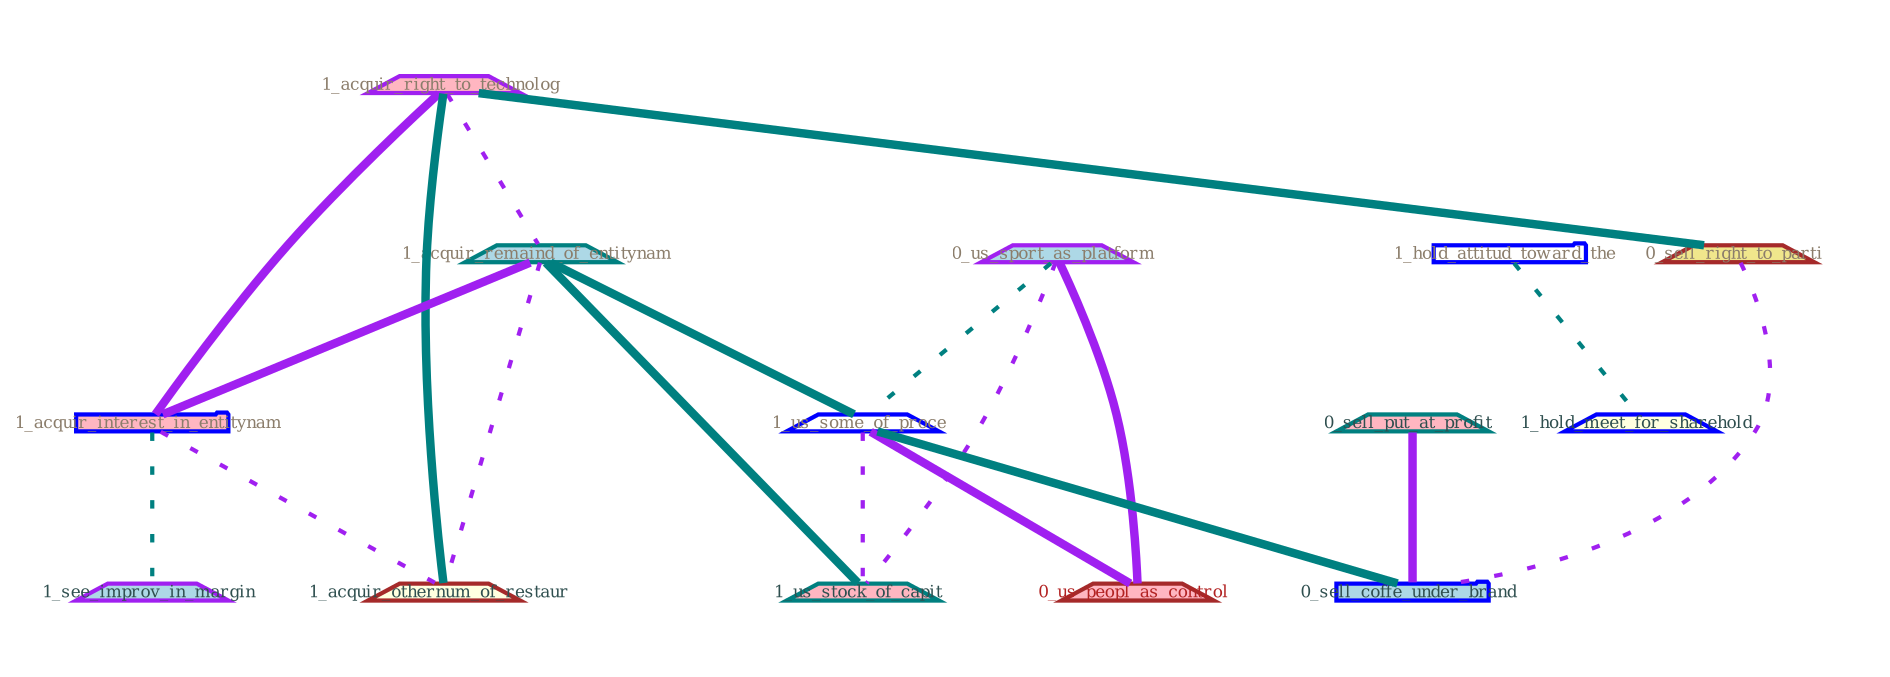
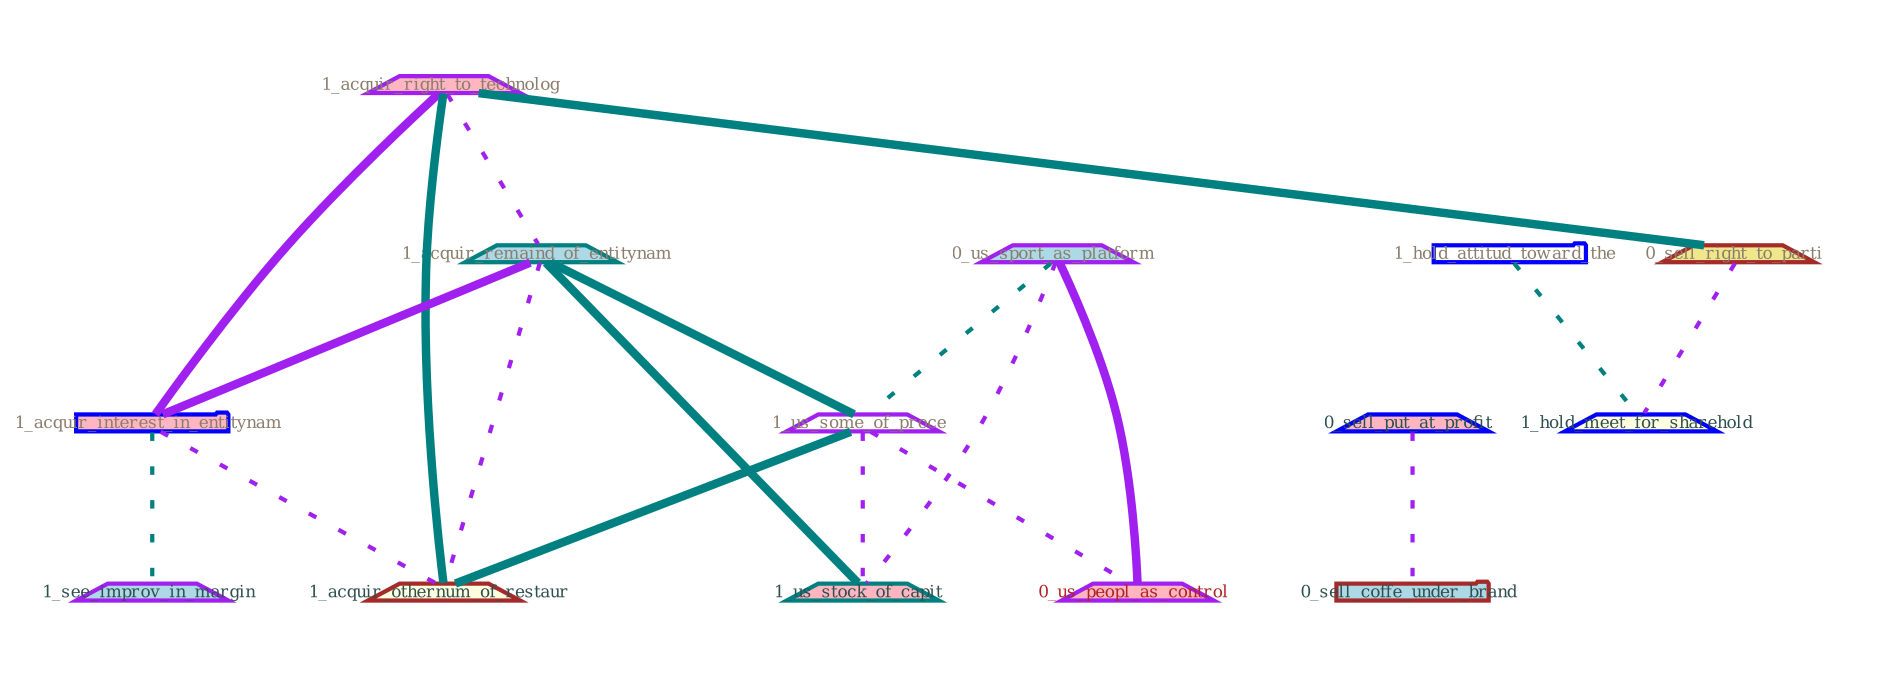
  graph {
    node [color=purple fillcolor=lightpink fixedsize=true fontcolor="#8b7d6b" fontsize=4 shape=trapezium style=filled]
    edge [color=purple style=dotted w=1]
    "1_acquir_right_to_technolog " [height=.06 width=.5]
    "1_acquir_remaind_of_entitynam " [color=teal fillcolor=lightblue height=.06 width=.5]
    "0_sell_right_to_parti " [color=brown fillcolor=khaki height=.06 width=.5]
    "0_us_sport_as_platform " [fillcolor=lightblue height=.06 width=.5]
    "1_acquir_interest_in_entitynam " [color=blue height=.06 shape=folder width=.5]
-   "1_us_some_of_proce " [color=blue fillcolor=white height=.06 width=.5]
+   "1_us_some_of_proce " [fillcolor=white height=.06 width=.5]
    "1_hold_attitud_toward_the " [color=blue fillcolor=white height=.06 shape=folder width=.5]
-   "0_us_peopl_as_control " [color=brown fontcolor="#b22222" height=.06 width=.5]
+   "0_us_peopl_as_control " [fontcolor="#b22222" height=.06 width=.5]
    "1_acquir_othernum_of_restaur " [color=brown fillcolor=lightyellow fontcolor="#2f4f4f" height=.06 width=.5]
    "1_us_stock_of_capit " [color=teal fontcolor="#2f4f4f" height=.06 width=.5]
-   "0_sell_coffe_under_brand " [color=blue fillcolor=lightblue fontcolor="#2f4f4f" height=.06 shape=folder width=.5]
+   "0_sell_coffe_under_brand " [color=brown fillcolor=lightblue fontcolor="#2f4f4f" height=.06 shape=folder width=.5]
    "1_see_improv_in_margin " [fillcolor=lightblue fontcolor="#2f4f4f" height=.06 width=.5]
    "1_hold_meet_for_sharehold " [color=blue fillcolor=lightyellow fontcolor="#2f4f4f" height=.06 width=.5]
-   "0_sell_put_at_profit " [color=teal fontcolor="#2f4f4f" height=.06 width=.5]
+   "0_sell_put_at_profit " [color=blue fontcolor="#2f4f4f" height=.06 width=.5]
    subgraph sub_1 {
      "1_acquir_right_to_technolog "
      "1_acquir_remaind_of_entitynam "
      "0_sell_right_to_parti "
      "0_us_sport_as_platform "
      "1_acquir_interest_in_entitynam "
      "1_us_some_of_proce "
      "1_hold_attitud_toward_the "
    }
    subgraph sub_2 {
      "0_us_peopl_as_control "
    }
    "1_acquir_right_to_technolog " -- "1_acquir_remaind_of_entitynam "
    "1_acquir_right_to_technolog " -- "0_sell_right_to_parti " [color=teal style=bold w=2]
    "1_acquir_right_to_technolog " -- "1_acquir_interest_in_entitynam " [style=bold]
    "1_acquir_right_to_technolog " -- "1_acquir_othernum_of_restaur " [color=teal style=bold]
    "1_acquir_remaind_of_entitynam " -- "1_acquir_interest_in_entitynam " [style=bold w=2]
    "1_acquir_remaind_of_entitynam " -- "1_us_some_of_proce " [color=teal style=bold]
    "1_acquir_remaind_of_entitynam " -- "1_acquir_othernum_of_restaur " [w=2]
    "1_acquir_remaind_of_entitynam " -- "1_us_stock_of_capit " [color=teal style=bold]
-   "0_sell_right_to_parti " -- "0_sell_coffe_under_brand "
+   "0_sell_right_to_parti " -- "1_hold_meet_for_sharehold "
    "0_us_sport_as_platform " -- "1_us_some_of_proce " [color=teal]
    "0_us_sport_as_platform " -- "0_us_peopl_as_control " [style=bold w=2]
    "0_us_sport_as_platform " -- "1_us_stock_of_capit "
    "1_acquir_interest_in_entitynam " -- "1_acquir_othernum_of_restaur "
    "1_acquir_interest_in_entitynam " -- "1_see_improv_in_margin " [color=teal]
-   "1_us_some_of_proce " -- "0_us_peopl_as_control " [style=bold]
-   "1_us_some_of_proce " -- "0_sell_coffe_under_brand " [color=teal style=bold]
+   "1_us_some_of_proce " -- "0_us_peopl_as_control "
+   "1_us_some_of_proce " -- "1_acquir_othernum_of_restaur " [color=teal style=bold]
    "1_us_some_of_proce " -- "1_us_stock_of_capit " [w=2]
    "1_hold_attitud_toward_the " -- "1_hold_meet_for_sharehold " [color=teal]
-   "0_sell_put_at_profit " -- "0_sell_coffe_under_brand " [style=bold]
+   "0_sell_put_at_profit " -- "0_sell_coffe_under_brand "
  }
